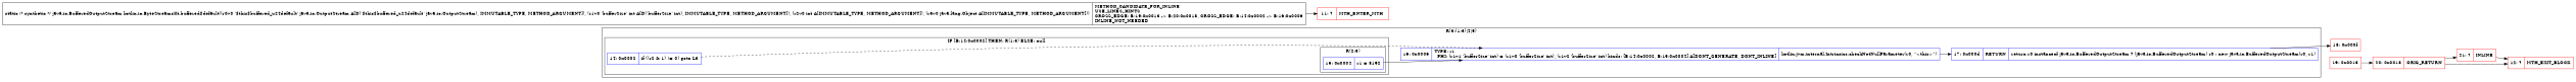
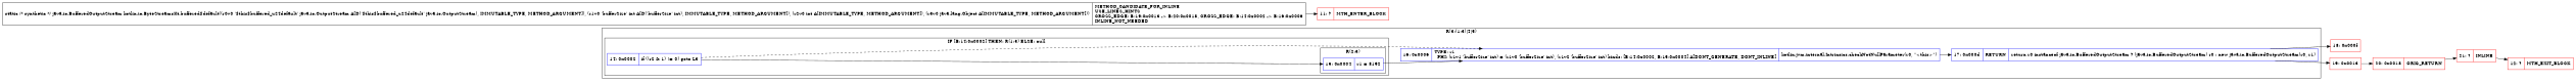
  digraph {
    rankdir=LR
    node [color=red shape=record]
    n1 [color=blue label="{15\:\ 0x0004|r1 = 8192\l}"]
    n2 [color=blue label="{14\:\ 0x0002|if ((r2 & 1) != 0) goto L3\l}"]
    n3 [color=blue label="{16\:\ 0x0006|TYPE: r1 \l  PHI: (r1v1 'bufferSize' int) = (r1v0 'bufferSize' int), (r1v2 'bufferSize' int) binds: [B:14:0x0002, B:15:0x0004] A[DONT_GENERATE, DONT_INLINE]\l|kotlin.jvm.internal.Intrinsics.checkNotNullParameter(r0, \"\<this\>\")\l}"]
    n4 [color=blue label="{17\:\ 0x000d|RETURN\l|return r0 instanceof java.io.BufferedOutputStream ? (java.io.BufferedOutputStream) r0 : new java.io.BufferedOutputStream(r0, r1)\l}"]
    n5 [label="{18\:\ 0x000f}"]
    n6 [label="{19\:\ 0x0013}"]
    n7 [label="{20\:\ 0x0018|ORIG_RETURN\l}"]
-   n8 [label="{11\:\ ?|MTH_ENTER_MTH\l}"]
+   n8 [label="{11\:\ ?|MTH_ENTER_BLOCK\l}"]
    n9 [label="{21\:\ ?|INLINE\l}"]
    n10 [label="{12\:\ ?|MTH_EXIT_BLOCK\l}"]
    n11 [label="{static \/* synthetic *\/ java.io.BufferedOutputStream kotlin.io.ByteStreamsKt.buffered$default((r0v0 '$this$buffered_u24default' java.io.OutputStream A[D('$this$buffered_u24default' java.io.OutputStream), IMMUTABLE_TYPE, METHOD_ARGUMENT]), (r1v0 'bufferSize' int A[D('bufferSize' int), IMMUTABLE_TYPE, METHOD_ARGUMENT]), (r2v0 int A[IMMUTABLE_TYPE, METHOD_ARGUMENT]), (r3v0 java.lang.Object A[IMMUTABLE_TYPE, METHOD_ARGUMENT]))  | METHOD_CANDIDATE_FOR_INLINE\lUSE_LINES_HINTS\lCROSS_EDGE: B:19:0x0013 \-\> B:20:0x0018, CROSS_EDGE: B:14:0x0002 \-\> B:16:0x0006\lINLINE_NOT_NEEDED\l}" color=""]
    subgraph cluster_1 {
      label="R(3:(1:3)|4|5)"
      n3
      n4
      subgraph cluster_2 {
        label="IF [B:14:0x0002] THEN: R(1:3) ELSE: null"
        n2
        subgraph cluster_3 {
          label="R(2:3)"
          n1
        }
      }
    }
    n1 -> n3
+   n2 -> n1
    n2 -> n3 [style=dashed]
    n3 -> n4
    n4 -> n5
+   n4 -> n6
    n6 -> n7
    n7 -> n9
-   n7 -> n10
    n9 -> n10
    n11 -> n8
  }
